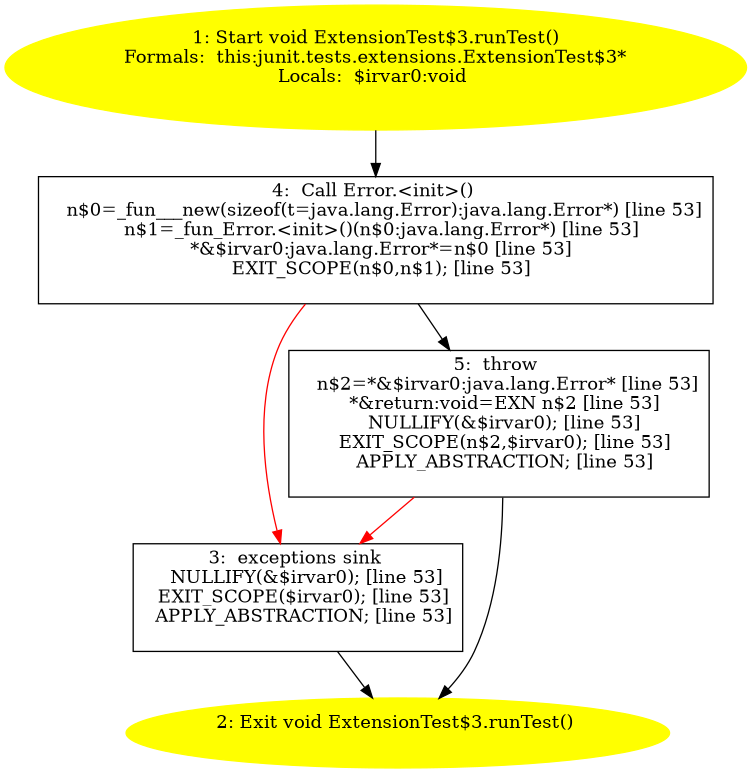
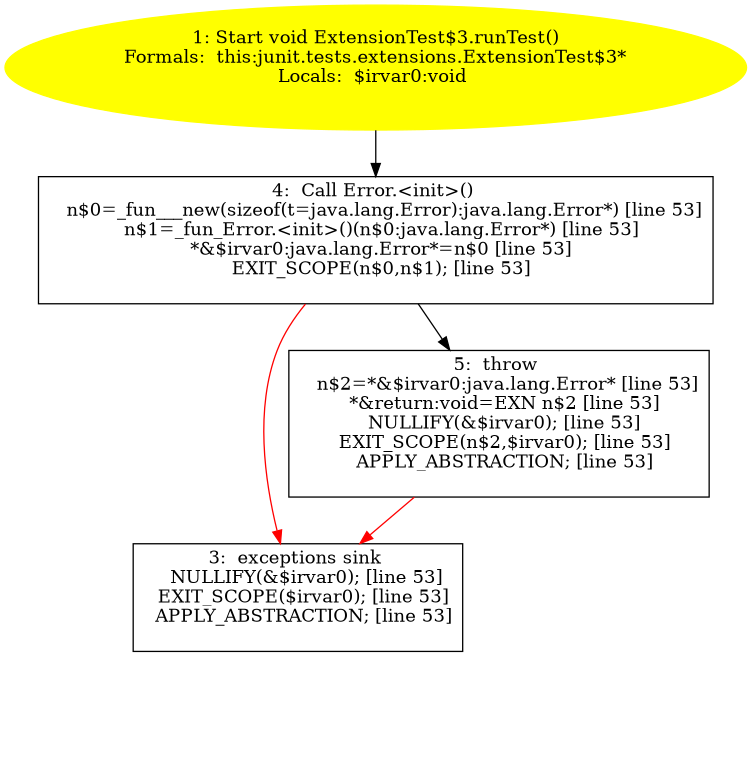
  digraph {
    node [shape=box]
    n1 [color=yellow label="1: Start void ExtensionTest$3.runTest()\nFormals:  this:junit.tests.extensions.ExtensionTest$3*\nLocals:  $irvar0:void \n  " style=filled shape=""]
    n2 [label="4:  Call Error.<init>() \n   n$0=_fun___new(sizeof(t=java.lang.Error):java.lang.Error*) [line 53]\n  n$1=_fun_Error.<init>()(n$0:java.lang.Error*) [line 53]\n  *&$irvar0:java.lang.Error*=n$0 [line 53]\n  EXIT_SCOPE(n$0,n$1); [line 53]\n "]
    n3 [label="3:  exceptions sink \n   NULLIFY(&$irvar0); [line 53]\n  EXIT_SCOPE($irvar0); [line 53]\n  APPLY_ABSTRACTION; [line 53]\n "]
    n4 [label="5:  throw \n   n$2=*&$irvar0:java.lang.Error* [line 53]\n  *&return:void=EXN n$2 [line 53]\n  NULLIFY(&$irvar0); [line 53]\n  EXIT_SCOPE(n$2,$irvar0); [line 53]\n  APPLY_ABSTRACTION; [line 53]\n "]
-   n5 [color=yellow label="2: Exit void ExtensionTest$3.runTest() \n  " style=filled shape=""]
    n1 -> n2
    n2 -> n3 [color=red]
    n2 -> n4
-   n3 -> n5
    n4 -> n3 [color=red]
-   n4 -> n5
  }
